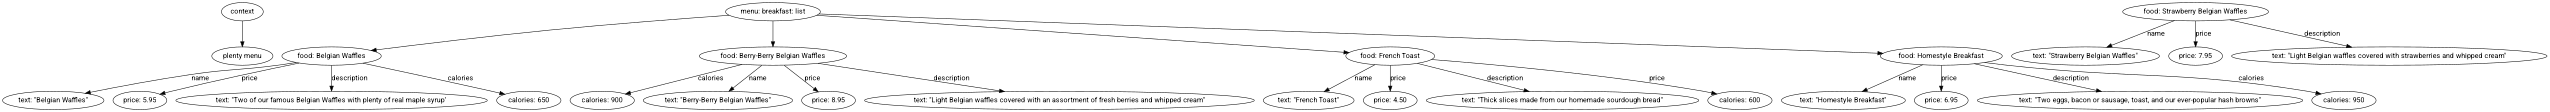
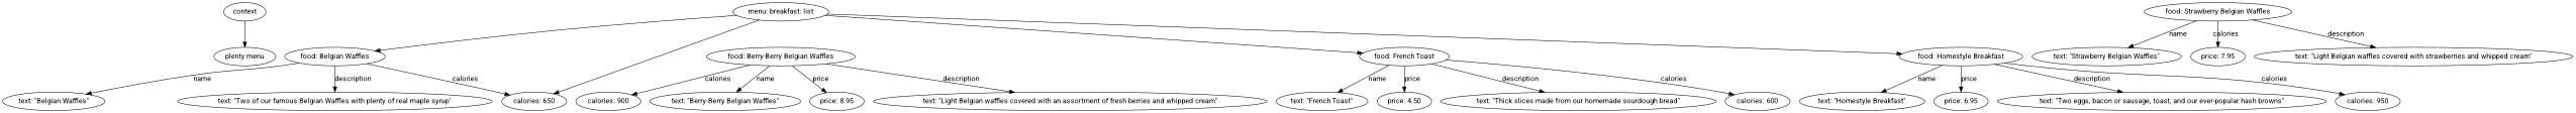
  digraph {
    fontname=Roboto
    node [fontname=Roboto]
    edge [fontname=Roboto arrowhead=normal]
    n1 [label="plenty menu"]
    context
    "menu: breakfast: list"
    "food: Belgian Waffles"
    "food: Berry-Berry Belgian Waffles"
    "food: French Toast"
    "food: Homestyle Breakfast"
    "text: \"Belgian Waffles\""
-   "price: 5.95"
    "text: \"Two of our famous Belgian Waffles with plenty of real maple syrup\""
    "calories: 650"
    "food: Strawberry Belgian Waffles"
    "text: \"Strawberry Belgian Waffles\""
    "price: 7.95"
    "text: \"Light Belgian waffles covered with strawberries and whipped cream\""
    "calories: 900"
    "text: \"Berry-Berry Belgian Waffles\""
    "price: 8.95"
    "text: \"Light Belgian waffles covered with an assortment of fresh berries and whipped cream\""
    "text: \"French Toast\""
    "price: 4.50"
    "text: \"Thick slices made from our homemade sourdough bread\""
    "calories: 600"
    "text: \"Homestyle Breakfast\""
    "price: 6.95"
    "text: \"Two eggs, bacon or sausage, toast, and our ever-popular hash browns\""
    "calories: 950"
    context -> n1 [arrowhead=""]
    "menu: breakfast: list" -> "food: Belgian Waffles"
-   "menu: breakfast: list" -> "food: Berry-Berry Belgian Waffles"
+   "menu: breakfast: list" -> "calories: 650"
    "menu: breakfast: list" -> "food: French Toast"
    "menu: breakfast: list" -> "food: Homestyle Breakfast"
    "food: Belgian Waffles" -> "text: \"Belgian Waffles\"" [label=name]
-   "food: Belgian Waffles" -> "price: 5.95" [label=price]
    "food: Belgian Waffles" -> "text: \"Two of our famous Belgian Waffles with plenty of real maple syrup\"" [label=description]
    "food: Belgian Waffles" -> "calories: 650" [label=calories]
    "food: Berry-Berry Belgian Waffles" -> "calories: 900" [label=calories]
    "food: Berry-Berry Belgian Waffles" -> "text: \"Berry-Berry Belgian Waffles\"" [label=name]
    "food: Berry-Berry Belgian Waffles" -> "price: 8.95" [label=price]
    "food: Berry-Berry Belgian Waffles" -> "text: \"Light Belgian waffles covered with an assortment of fresh berries and whipped cream\"" [label=description]
    "food: French Toast" -> "text: \"French Toast\"" [label=name]
    "food: French Toast" -> "price: 4.50" [label=price]
    "food: French Toast" -> "text: \"Thick slices made from our homemade sourdough bread\"" [label=description]
-   "food: French Toast" -> "calories: 600" [label=price]
+   "food: French Toast" -> "calories: 600" [label=calories]
    "food: Homestyle Breakfast" -> "text: \"Homestyle Breakfast\"" [label=name]
    "food: Homestyle Breakfast" -> "price: 6.95" [label=price]
    "food: Homestyle Breakfast" -> "text: \"Two eggs, bacon or sausage, toast, and our ever-popular hash browns\"" [label=description]
    "food: Homestyle Breakfast" -> "calories: 950" [label=calories]
    "food: Strawberry Belgian Waffles" -> "text: \"Strawberry Belgian Waffles\"" [label=name]
-   "food: Strawberry Belgian Waffles" -> "price: 7.95" [label=price]
+   "food: Strawberry Belgian Waffles" -> "price: 7.95" [label=calories]
    "food: Strawberry Belgian Waffles" -> "text: \"Light Belgian waffles covered with strawberries and whipped cream\"" [label=description]
  }
